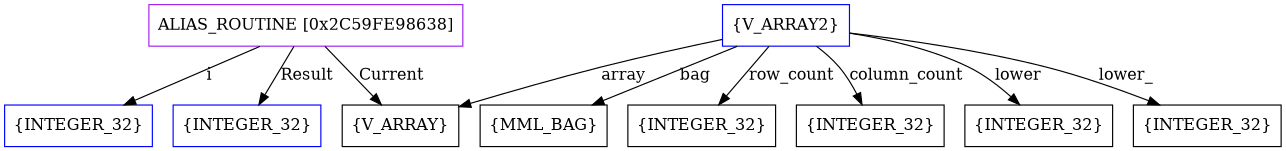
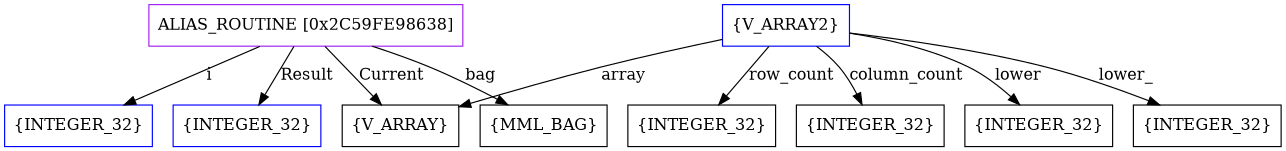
  digraph {
    node [shape=box]
    n1 [color=purple label=<ALIAS_ROUTINE [0x2C59FE98638]>]
    n2 [color=blue label=<{INTEGER_32}>]
    n3 [color=blue label=<{INTEGER_32}>]
    n4 [label=<{V_ARRAY}>]
    n5 [color=blue label=<{V_ARRAY2}>]
    n6 [label=<{INTEGER_32}>]
    n7 [label=<{INTEGER_32}>]
    n8 [label=<{MML_BAG}>]
    n9 [label=<{INTEGER_32}>]
    n10 [label=<{INTEGER_32}>]
    n1 -> n2 [label=<i>]
    n1 -> n3 [label=<Result>]
    n1 -> n4 [label=<Current>]
    n5 -> n4 [label=<array>]
    n5 -> n6 [label=<lower>]
    n5 -> n7 [label=<lower_>]
-   n5 -> n8 [label=<bag>]
+   n1 -> n8 [label=<bag>]
    n5 -> n9 [label=<row_count>]
    n5 -> n10 [label=<column_count>]
  }
